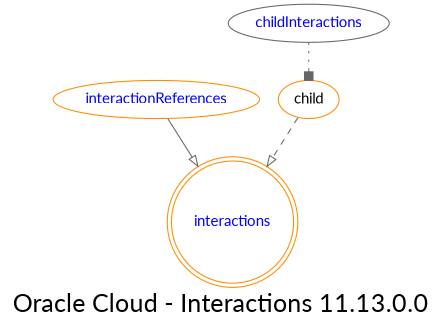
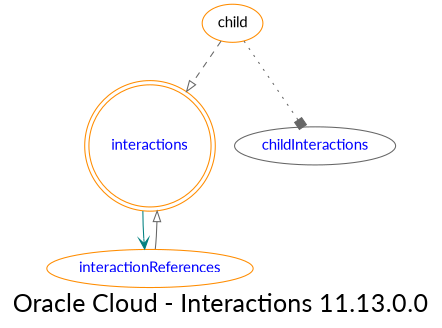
  digraph {
    fontname=Lato
    fontsize=24
    label="Oracle Cloud - Interactions 11.13.0.0"
    splines=true
    node [color=darkorange fontcolor=blue fontname=Lato shape=ellipse]
    edge [arrowhead=onormal arrowtail=none color=gray40 fontcolor=grey fontname=Lato style=solid]
    interactions [shape=doublecircle]
    interactionReferences
    childInteractions [color=gray40]
    child [fontcolor="" shape=""]
+   interactions -> interactionReferences [arrowhead=vee color=teal]
    interactionReferences -> interactions [fontcolor=blue]
    child -> interactions [fontcolor=blue style=dashed]
-   childInteractions -> child [arrowhead=box style=dotted]
+   child -> childInteractions [arrowhead=box style=dotted]
  }
